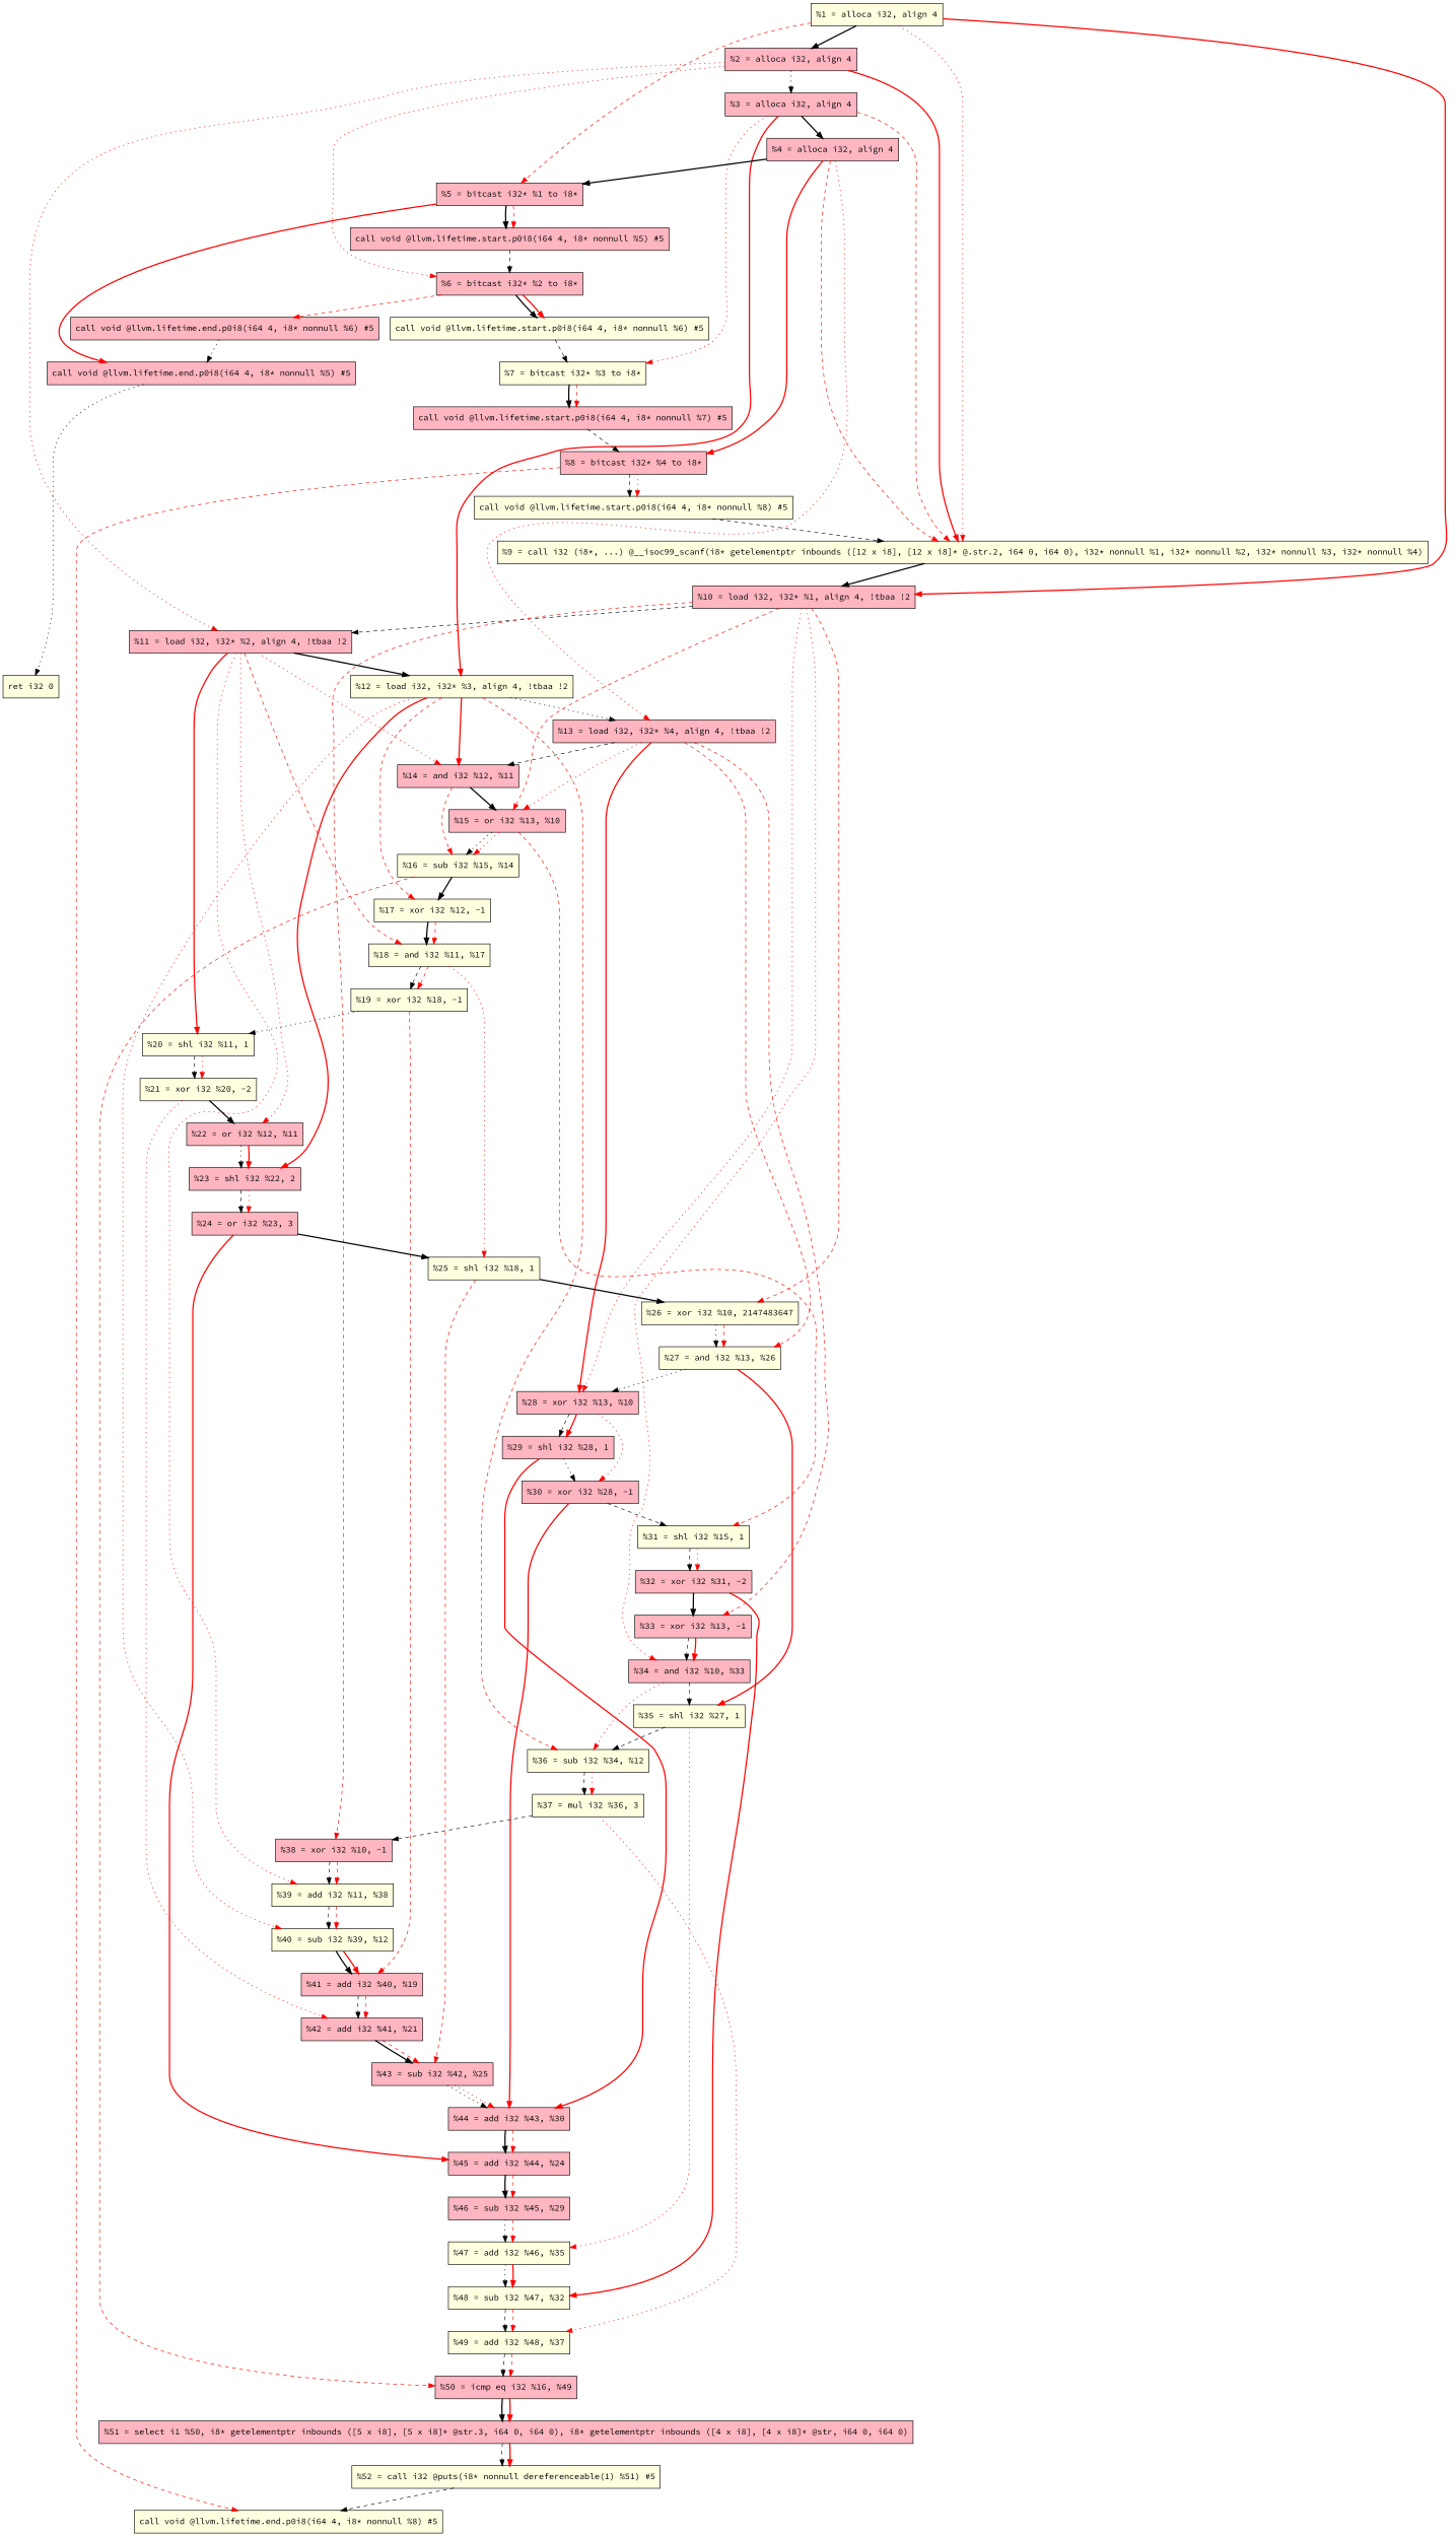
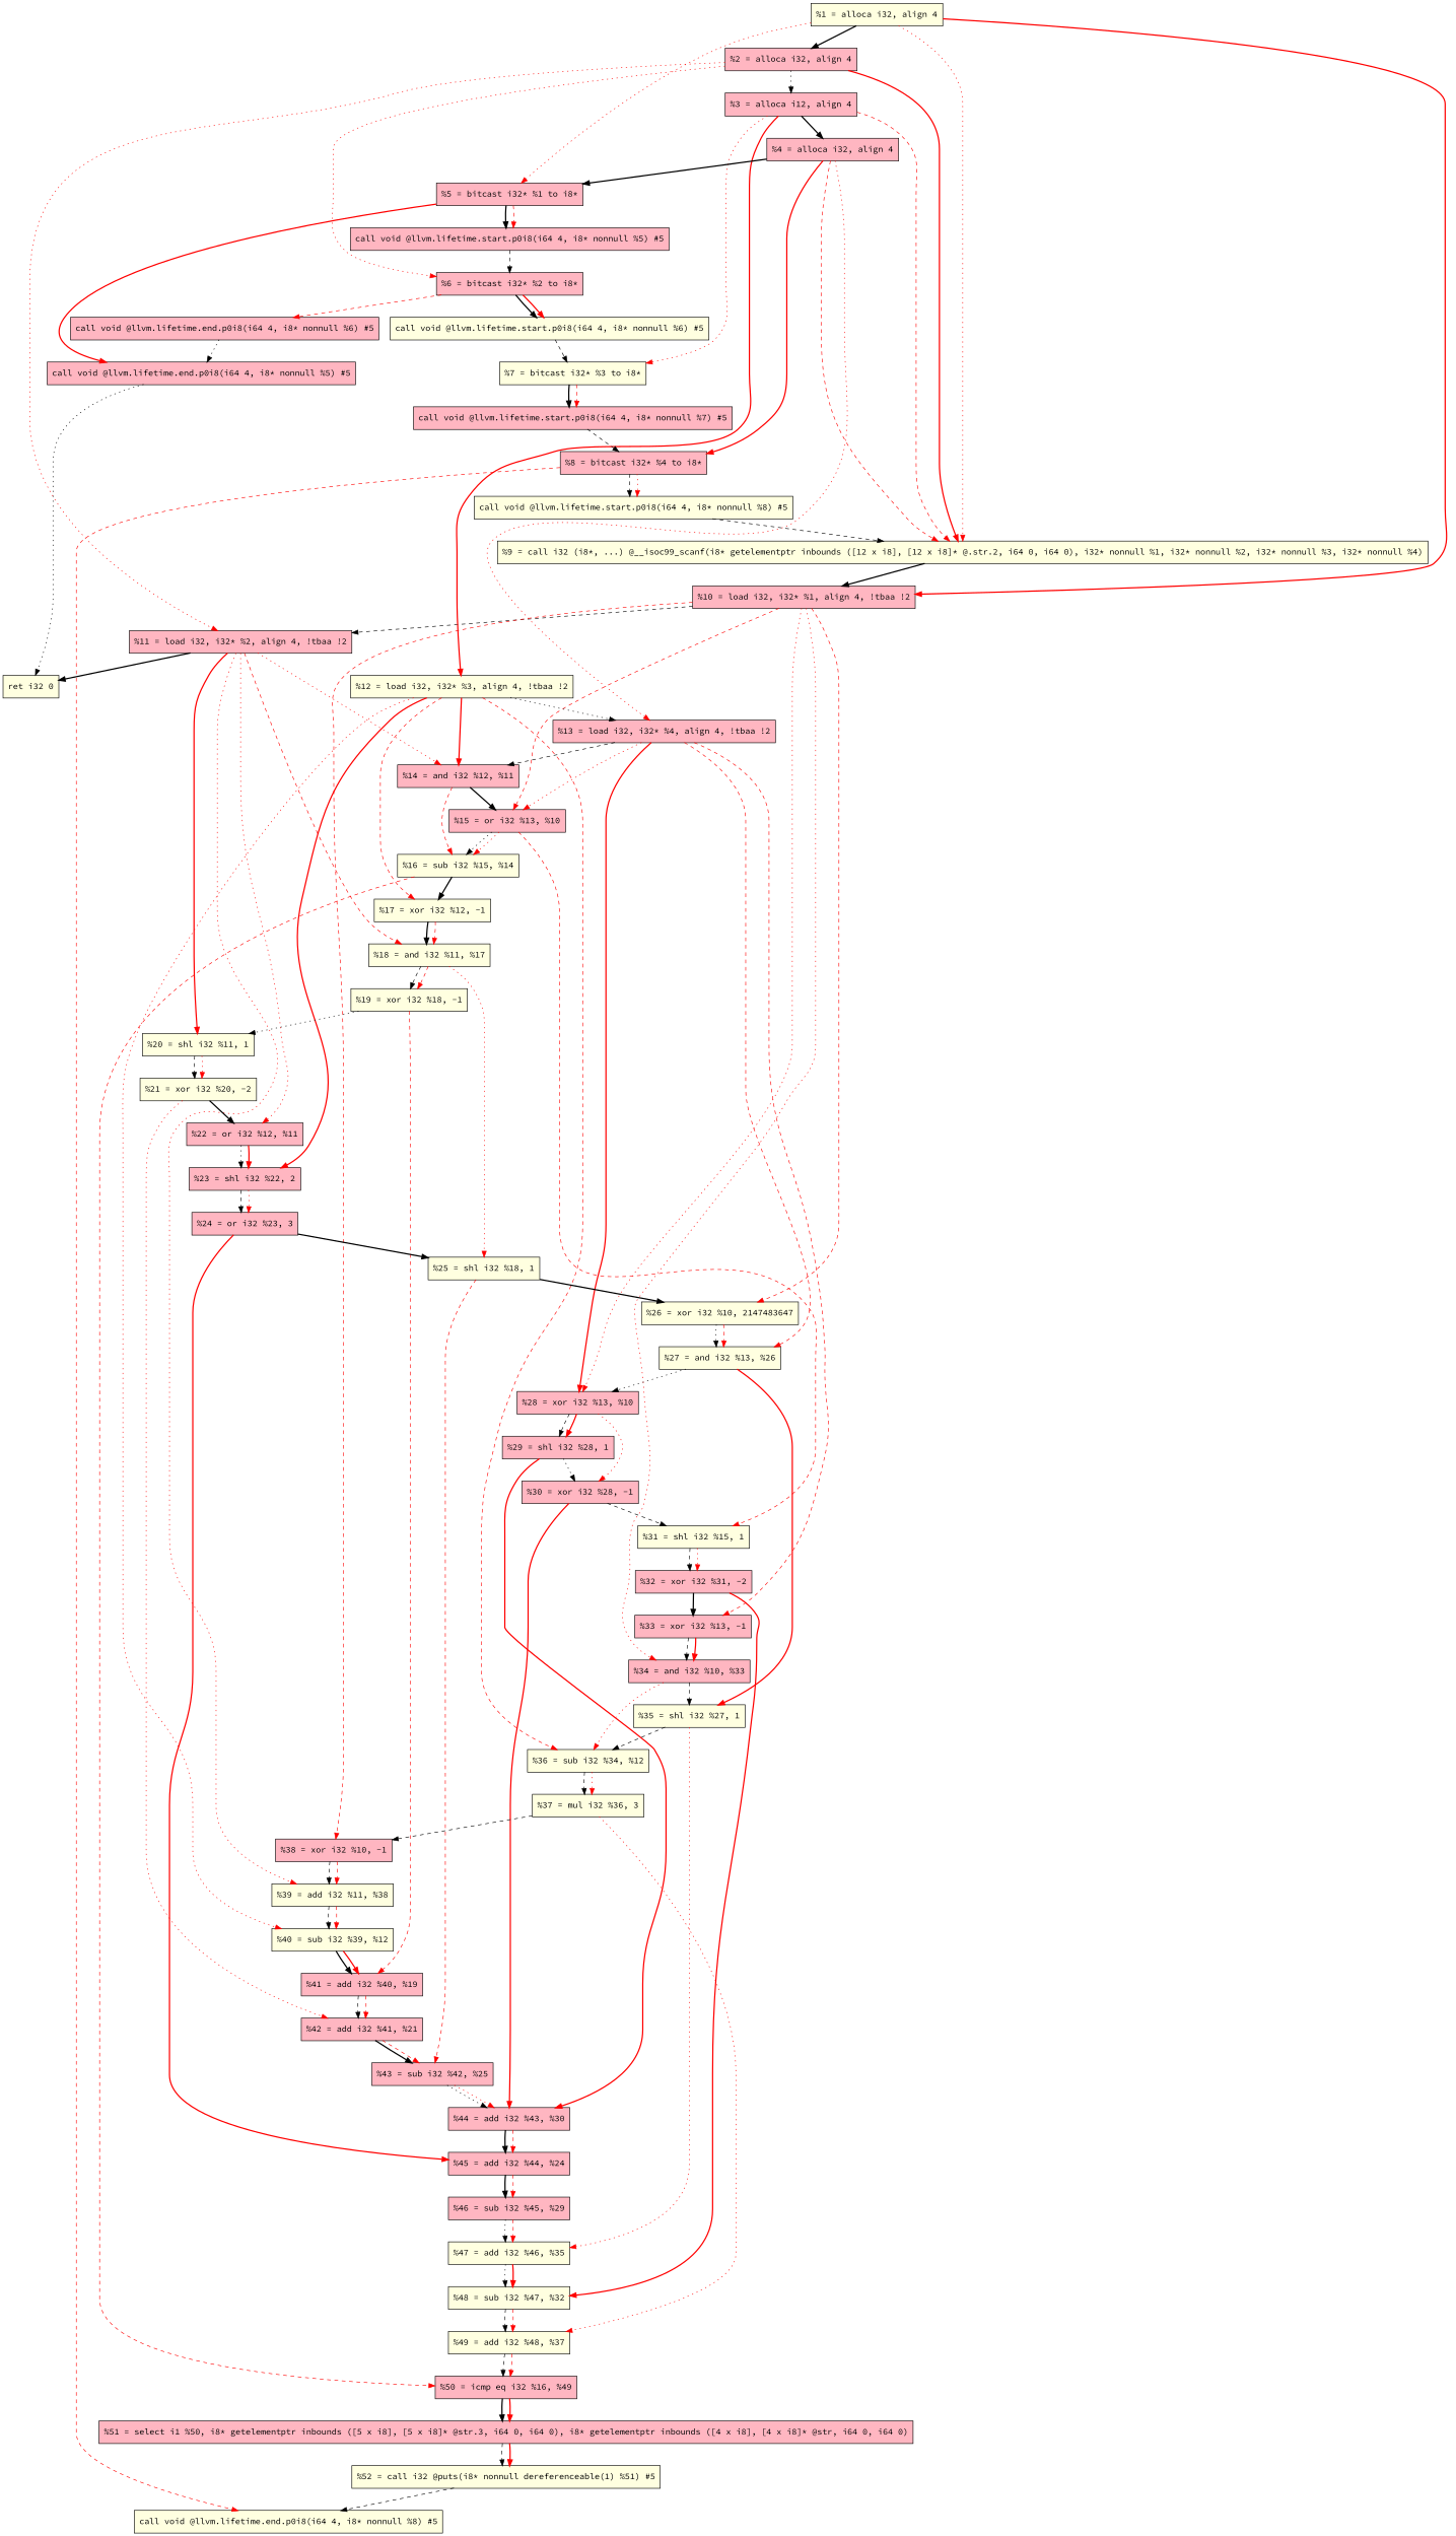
  digraph {
    fontname="Source Code Pro"
    node [fillcolor=lightpink fontname="Source Code Pro" shape=record style=filled]
    edge [fontname="Source Code Pro" style=dashed color=red]
    n1 [fillcolor=lightyellow label="  %1 = alloca i32, align 4"]
    n2 [label="  %2 = alloca i32, align 4"]
    n3 [label="  %5 = bitcast i32* %1 to i8*"]
    n4 [fillcolor=lightyellow label="  %9 = call i32 (i8*, ...) @__isoc99_scanf(i8* getelementptr inbounds ([12 x i8], [12 x i8]* @.str.2, i64 0, i64 0), i32* nonnull %1, i32* nonnull %2, i32* nonnull %3, i32* nonnull %4)"]
    n5 [label="  %10 = load i32, i32* %1, align 4, !tbaa !2"]
-   n6 [label="  %3 = alloca i32, align 4"]
+   n6 [label="%3 = alloca i12, align 4"]
    n7 [label="  %6 = bitcast i32* %2 to i8*"]
    n8 [label="  %11 = load i32, i32* %2, align 4, !tbaa !2"]
    n9 [label="  call void @llvm.lifetime.start.p0i8(i64 4, i8* nonnull %5) #5"]
    n10 [label="  call void @llvm.lifetime.end.p0i8(i64 4, i8* nonnull %5) #5"]
    n11 [label="  %15 = or i32 %13, %10"]
    n12 [fillcolor=lightyellow label="  %26 = xor i32 %10, 2147483647"]
    n13 [label="  %28 = xor i32 %13, %10"]
    n14 [label="  %34 = and i32 %10, %33"]
    n15 [label="  %38 = xor i32 %10, -1"]
    n16 [label="  %4 = alloca i32, align 4"]
    n17 [fillcolor=lightyellow label="  %7 = bitcast i32* %3 to i8*"]
    n18 [fillcolor=lightyellow label="  %12 = load i32, i32* %3, align 4, !tbaa !2"]
    n19 [fillcolor=lightyellow label="  call void @llvm.lifetime.start.p0i8(i64 4, i8* nonnull %6) #5"]
    n20 [label="  call void @llvm.lifetime.end.p0i8(i64 4, i8* nonnull %6) #5"]
    n21 [label="  %14 = and i32 %12, %11"]
    n22 [fillcolor=lightyellow label="  %18 = and i32 %11, %17"]
    n23 [fillcolor=lightyellow label="  %20 = shl i32 %11, 1"]
    n24 [label="  %22 = or i32 %12, %11"]
    n25 [fillcolor=lightyellow label="  %39 = add i32 %11, %38"]
    n26 [label="  %8 = bitcast i32* %4 to i8*"]
    n27 [label="  %13 = load i32, i32* %4, align 4, !tbaa !2"]
    n28 [label="  call void @llvm.lifetime.start.p0i8(i64 4, i8* nonnull %7) #5"]
    n29 [fillcolor=lightyellow label="  %17 = xor i32 %12, -1"]
    n30 [fillcolor=lightyellow label="  %36 = sub i32 %34, %12"]
    n31 [fillcolor=lightyellow label="  %40 = sub i32 %39, %12"]
    n32 [label="  %23 = shl i32 %22, 2"]
    n33 [fillcolor=lightyellow label="  call void @llvm.lifetime.start.p0i8(i64 4, i8* nonnull %8) #5"]
    n34 [fillcolor=lightyellow label="  call void @llvm.lifetime.end.p0i8(i64 4, i8* nonnull %8) #5"]
    n35 [fillcolor=lightyellow label="  %27 = and i32 %13, %26"]
    n36 [label="  %33 = xor i32 %13, -1"]
    n37 [fillcolor=lightyellow label="  ret i32 0"]
    n38 [fillcolor=lightyellow label="  %16 = sub i32 %15, %14"]
    n39 [fillcolor=lightyellow label="  %31 = shl i32 %15, 1"]
    n40 [label="  %29 = shl i32 %28, 1"]
    n41 [label="  %30 = xor i32 %28, -1"]
    n42 [fillcolor=lightyellow label="  %35 = shl i32 %27, 1"]
    n43 [fillcolor=lightyellow label="  %19 = xor i32 %18, -1"]
    n44 [fillcolor=lightyellow label="  %25 = shl i32 %18, 1"]
    n45 [fillcolor=lightyellow label="  %21 = xor i32 %20, -2"]
    n46 [fillcolor=lightyellow label="  %37 = mul i32 %36, 3"]
    n47 [label="  %41 = add i32 %40, %19"]
    n48 [label="  %50 = icmp eq i32 %16, %49"]
    n49 [label="  %32 = xor i32 %31, -2"]
    n50 [label="  %51 = select i1 %50, i8* getelementptr inbounds ([5 x i8], [5 x i8]* @str.3, i64 0, i64 0), i8* getelementptr inbounds ([4 x i8], [4 x i8]* @str, i64 0, i64 0)"]
    n51 [label="  %43 = sub i32 %42, %25"]
    n52 [label="  %42 = add i32 %41, %21"]
    n53 [label="  %24 = or i32 %23, 3"]
    n54 [label="  %45 = add i32 %44, %24"]
    n55 [label="  %46 = sub i32 %45, %29"]
    n56 [label="  %44 = add i32 %43, %30"]
    n57 [fillcolor=lightyellow label="  %47 = add i32 %46, %35"]
    n58 [fillcolor=lightyellow label="  %48 = sub i32 %47, %32"]
    n59 [fillcolor=lightyellow label="  %49 = add i32 %48, %37"]
    n60 [fillcolor=lightyellow label="  %52 = call i32 @puts(i8* nonnull dereferenceable(1) %51) #5"]
    n1 -> n2 [style=bold color=""]
-   n1 -> n3
+   n1 -> n3 [style=dotted]
    n1 -> n4 [style=dotted]
    n1 -> n5 [style=bold]
    n2 -> n4 [style=bold]
    n2 -> n6 [style=dotted color=""]
    n2 -> n7 [style=dotted]
    n2 -> n8 [style=dotted]
    n3 -> n9 [style=bold color=""]
    n3 -> n9
    n3 -> n10 [style=bold]
    n4 -> n5 [style=bold color=""]
    n5 -> n8 [color=""]
    n5 -> n11
    n5 -> n12
    n5 -> n13 [style=dotted]
    n5 -> n14 [style=dotted]
    n5 -> n15
    n6 -> n4
    n6 -> n16 [style=bold color=""]
    n6 -> n17 [style=dotted]
    n6 -> n18 [style=bold]
    n7 -> n19 [style=bold color=""]
    n7 -> n19 [style=bold]
    n7 -> n20
-   n8 -> n18 [style=bold color=""]
+   n8 -> n37 [style=bold color=""]
    n8 -> n21 [style=dotted]
    n8 -> n22
    n8 -> n23 [style=bold]
    n8 -> n24 [style=dotted]
    n8 -> n25 [style=dotted]
    n9 -> n7 [color=""]
    n10 -> n37 [style=dotted color=""]
    n11 -> n38 [style=dotted color=""]
    n11 -> n38 [style=dotted]
    n11 -> n39
    n12 -> n35 [style=dotted color=""]
    n12 -> n35
    n13 -> n40 [color=""]
    n13 -> n40 [style=bold]
    n13 -> n41 [style=dotted]
    n14 -> n30 [style=dotted]
    n14 -> n42 [color=""]
    n15 -> n25 [color=""]
    n15 -> n25
    n16 -> n3 [style=bold color=""]
    n16 -> n4
    n16 -> n26 [style=bold]
    n16 -> n27 [style=dotted]
    n17 -> n28 [style=bold color=""]
    n17 -> n28
    n18 -> n21 [style=bold]
    n18 -> n27 [style=dotted color=""]
    n18 -> n29
    n18 -> n30
    n18 -> n31 [style=dotted]
    n18 -> n32 [style=bold]
    n19 -> n17 [color=""]
    n20 -> n10 [style=dotted color=""]
    n21 -> n11 [style=bold color=""]
    n21 -> n38
    n22 -> n43 [color=""]
    n22 -> n43
    n22 -> n44 [style=dotted]
    n23 -> n45 [color=""]
    n23 -> n45 [style=dotted]
    n24 -> n32 [style=dotted color=""]
    n24 -> n32 [style=bold]
    n25 -> n31 [color=""]
    n25 -> n31
    n26 -> n33 [color=""]
    n26 -> n33 [style=dotted]
    n26 -> n34
    n27 -> n11 [style=dotted]
    n27 -> n13 [style=bold]
    n27 -> n21 [color=""]
    n27 -> n35
    n27 -> n36
    n28 -> n26 [color=""]
    n29 -> n22 [style=bold color=""]
    n29 -> n22
    n30 -> n46 [color=""]
    n30 -> n46 [style=dotted]
    n31 -> n47 [style=bold color=""]
    n31 -> n47 [style=bold]
    n32 -> n53 [color=""]
    n32 -> n53 [style=dotted]
    n33 -> n4 [color=""]
    n35 -> n13 [style=dotted color=""]
    n35 -> n42 [style=bold]
    n36 -> n14 [color=""]
    n36 -> n14 [style=bold]
    n38 -> n29 [style=bold color=""]
    n38 -> n48
    n39 -> n49 [color=""]
    n39 -> n49 [style=dotted]
    n40 -> n41 [style=dotted color=""]
    n40 -> n56 [style=bold]
    n41 -> n39 [color=""]
    n41 -> n56 [style=bold]
    n42 -> n30 [color=""]
    n42 -> n57 [style=dotted]
    n43 -> n23 [style=dotted color=""]
    n43 -> n47
    n44 -> n12 [style=bold color=""]
    n44 -> n51
    n45 -> n24 [style=bold color=""]
    n45 -> n52 [style=dotted]
    n46 -> n15 [color=""]
    n46 -> n59 [style=dotted]
    n47 -> n52 [color=""]
    n47 -> n52
    n48 -> n50 [style=bold color=""]
    n48 -> n50 [style=bold]
    n49 -> n36 [style=bold color=""]
    n49 -> n58 [style=bold]
    n50 -> n60 [color=""]
    n50 -> n60 [style=bold]
    n51 -> n56 [style=dotted color=""]
    n51 -> n56 [style=dotted]
    n52 -> n51 [style=bold color=""]
    n52 -> n51
    n53 -> n44 [style=bold color=""]
    n53 -> n54 [style=bold]
    n54 -> n55 [style=bold color=""]
    n54 -> n55
    n55 -> n57 [style=dotted color=""]
    n55 -> n57
    n56 -> n54 [style=bold color=""]
    n56 -> n54
    n57 -> n58 [style=dotted color=""]
    n57 -> n58 [style=bold]
    n58 -> n59 [color=""]
    n58 -> n59
    n59 -> n48 [color=""]
    n59 -> n48
    n60 -> n34 [color=""]
  }
